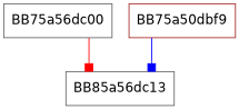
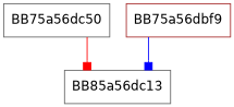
  digraph {
    fontname="DejaVu Sans"
    splines=ortho
    node [color=gray40 fontname="DejaVu Sans" shape=box]
    edge [arrowhead=box fontname="DejaVu Sans"]
-   BB75a56dc00
+   BB75a56dc00 [label=BB75a56dc50]
    n2 [label=BB85a56dc13]
-   BB75a56dbf9 [color=brown label=BB75a50dbf9]
+   BB75a56dbf9 [color=brown]
    BB75a56dc00 -> n2 [color=red]
    BB75a56dbf9 -> n2 [color=blue]
  }
